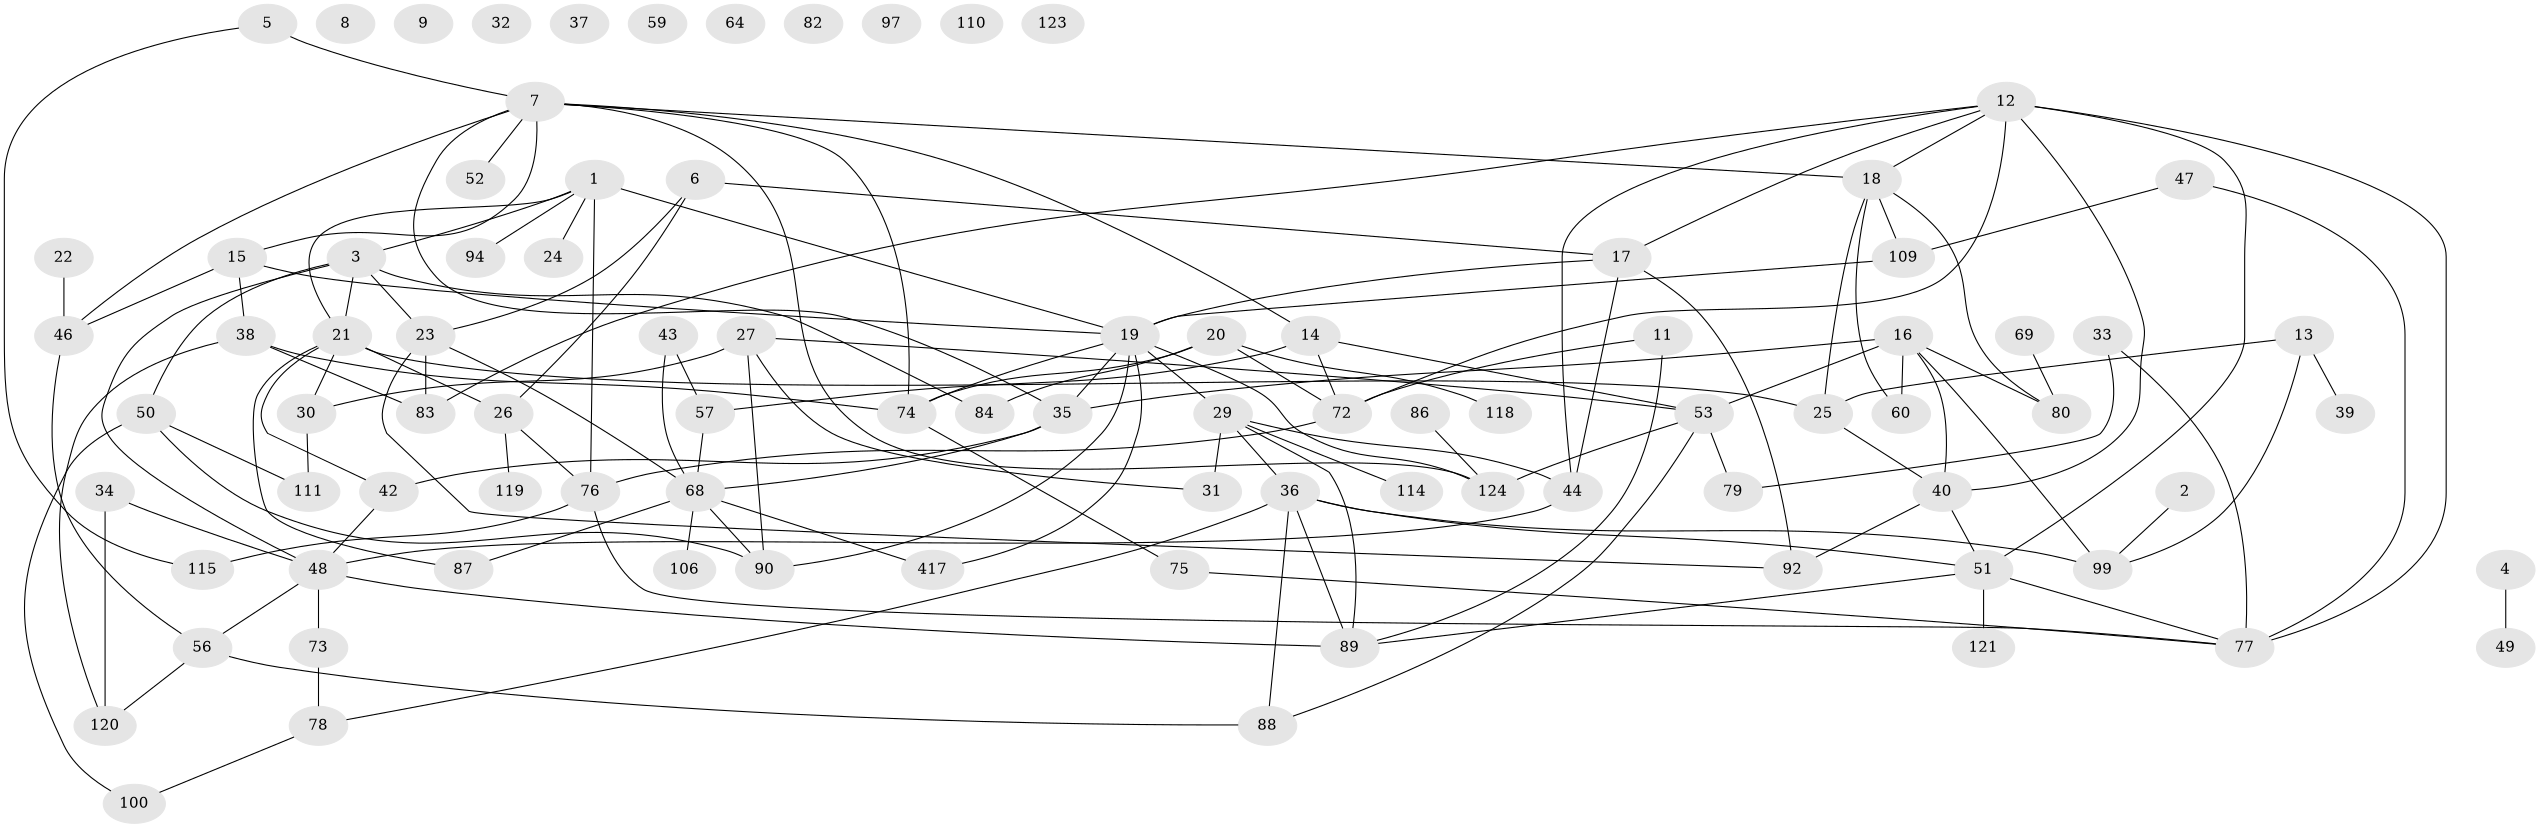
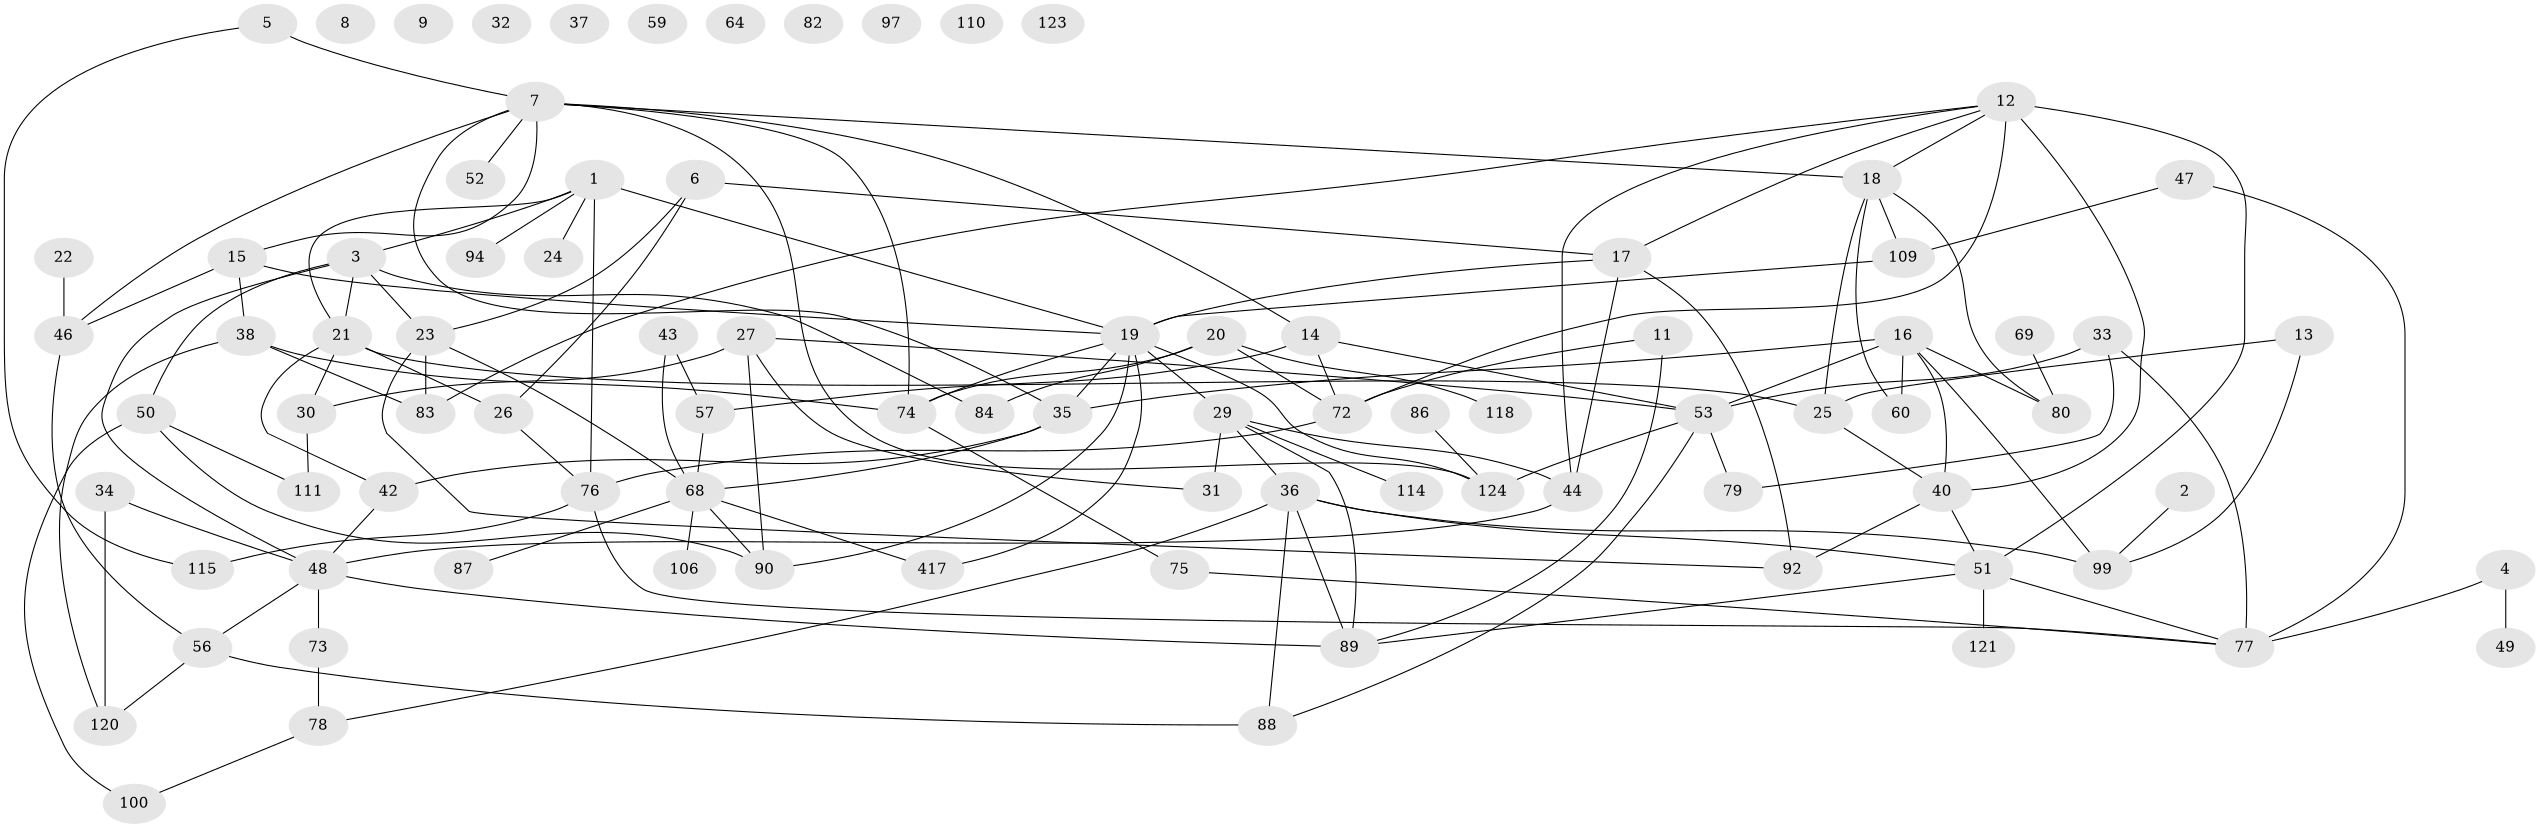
  graph {
    node [color=gray90 style=filled]
    1 [super="+71"]
    3 [super="+95"]
    19 [super="+81"]
    21 [super="+96"]
    24
    76 [super="+113"]
    94
    23
    48 [super="+103"]
    50
    84
    35 [super="+45"]
    74
    124
    29 [super="+107"]
    90
    n17 [label=417]
    26 [super="+28"]
    25 [super="+54"]
    30
    42
    87
    115
    77 [super="+112"]
    99 [super="+104"]
    2
    83 [super="+93"]
    92 [super="+122"]
    68 [super="+116"]
    89 [super="+98"]
    56
    73
    111
    100
    4
    49
    7 [super="+10"]
    14 [super="+105"]
    15 [super="+67"]
    18 [super="+85"]
    46 [super="+55"]
    52
    5
    17 [super="+58"]
    44
    6
-   119
    72
    53 [super="+62"]
    57 [super="+66"]
    38 [super="+70"]
    60
    80
    109
    75
    8
    9
    11
    12 [super="+101"]
    40 [super="+41"]
    51 [super="+63"]
    121
    13 [super="+61"]
-   39
    79
    88
    120
    16
    31
    36 [super="+65"]
    114
    20 [super="+108"]
    118
    22
    106
    27 [super="+102"]
    78
    32
    33 [super="+91"]
    34
    37
    43
    47
    59
    64
    69
    82
    86
    97
    110
    123
    1 -- 3
    1 -- 19
    1 -- 21
    1 -- 24
    1 -- 76
    1 -- 94
    3 -- 21
    3 -- 23
    3 -- 48
    3 -- 50
    3 -- 84
    19 -- 35
    19 -- 74
    19 -- 124
    19 -- 29
    19 -- 90
    19 -- n17
    21 -- 26
    21 -- 25 [weight=2]
    21 -- 30
    21 -- 42
-   21 -- 87
    76 -- 115
    76 -- 77
    23 -- 83
    23 -- 92
    23 -- 68
    48 -- 89
    48 -- 56
    48 -- 73
    50 -- 90
    50 -- 111
    50 -- 100
    35 -- 42
    35 -- 68
    74 -- 75
    29 -- 89
    29 -- 44
    29 -- 31
    29 -- 36
    29 -- 114
    26 -- 76
-   26 -- 119
    25 -- 40
    30 -- 111
    42 -- 48
    2 -- 99
    68 -- 90
    68 -- n17
    68 -- 87
    68 -- 106
    56 -- 88
    56 -- 120
    73 -- 78
    4 -- 49
    7 -- 35
    7 -- 74
    7 -- 124
    7 -- 14
    7 -- 15
    7 -- 18
    7 -- 46
    7 -- 52
    14 -- 72
    14 -- 53
    14 -- 57
    15 -- 19
    15 -- 46
    15 -- 38
    18 -- 25
    18 -- 60
    18 -- 80
    18 -- 109
    46 -- 56
    5 -- 115
    5 -- 7
    17 -- 19
    17 -- 92
    17 -- 44
    44 -- 48
    6 -- 23
    6 -- 26
    6 -- 17
    72 -- 76
    53 -- 124
    53 -- 79
    53 -- 88
    57 -- 68
    38 -- 74
    38 -- 83
    38 -- 120
    109 -- 19
    75 -- 77
    11 -- 89
    11 -- 72
-   12 -- 77
+   4 -- 77
    12 -- 83
    12 -- 18
    12 -- 17
    12 -- 44
    12 -- 72
    12 -- 40
    12 -- 51 [weight=2]
    40 -- 92
    40 -- 51
    51 -- 77
    51 -- 89
    51 -- 121
    13 -- 25
    13 -- 99
-   13 -- 39
    16 -- 35
    16 -- 99
    16 -- 53
    16 -- 60
    16 -- 80
    16 -- 40
    36 -- 99
    36 -- 89
    36 -- 51
    36 -- 88
    36 -- 78
    20 -- 84
    20 -- 74
    20 -- 72
    20 -- 118
    22 -- 46
    27 -- 90
    27 -- 30
    27 -- 53
    27 -- 31
    78 -- 100
    33 -- 77
+   33 -- 53
    33 -- 79
    34 -- 48
    34 -- 120
    43 -- 68
    43 -- 57
    47 -- 77
    47 -- 109
    69 -- 80
    86 -- 124
  }
